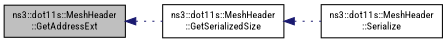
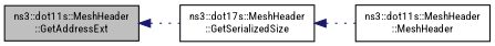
  digraph {
    fontname="Roboto Condensed"
    rankdir=LR
    node [color=black fillcolor=white fontname="Roboto Condensed" fontsize=10 shape=record style=filled]
    edge [color=midnightblue dir=back fontname="Roboto Condensed" fontsize=10 labelfontname=Helvetica labelfontsize=10 style=dotted]
    n1 [fillcolor=grey75 fontcolor=black height=0.2 label="ns3::dot11s::MeshHeader\l::GetAddressExt" width=0.4]
-   n2 [height=0.2 label="ns3::dot11s::MeshHeader\l::GetSerializedSize" width=0.4]
-   n3 [height=0.2 label="ns3::dot11s::MeshHeader\l::Serialize" width=0.4]
+   n2 [height=0.2 label="ns3::dot17s::MeshHeader\l::GetSerializedSize" width=0.4]
+   n3 [height=0.2 label="ns3::dot11s::MeshHeader\l::MeshHeader" width=0.4]
    n1 -> n2
    n2 -> n3
  }
